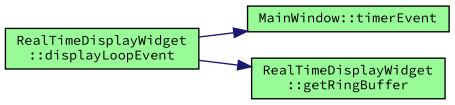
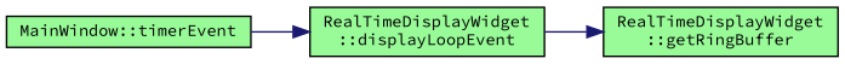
  digraph {
    fontname="Source Code Pro"
    rankdir=LR
    node [color=black fillcolor=palegreen fontname="Source Code Pro" fontsize=10 shape=record style=filled]
    edge [color=midnightblue fontname="Source Code Pro" fontsize=10 labelfontname=Helvetica labelfontsize=10 style=solid]
    n1 [fontcolor=black height=0.2 label="MainWindow::timerEvent" width=0.4]
    n2 [height=0.2 label="RealTimeDisplayWidget\l::displayLoopEvent" width=0.4]
    n3 [height=0.2 label="RealTimeDisplayWidget\l::getRingBuffer" width=0.4]
-   n2 -> n1
+   n1 -> n2
    n2 -> n3
  }
